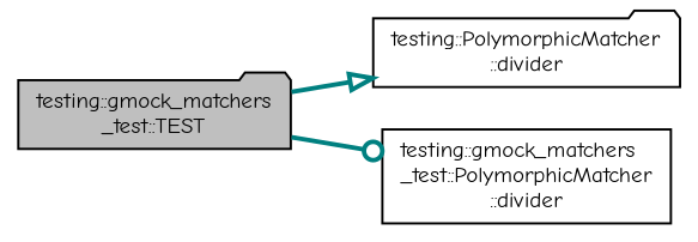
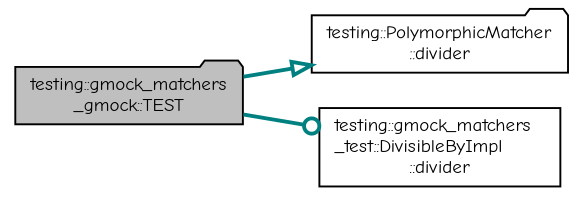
  digraph {
    fontname="Comic Neue"
    rankdir=LR
    node [color=black fillcolor=white fontname="Comic Neue" fontsize=10 shape=folder style=filled]
    edge [color=teal fontname="Comic Neue" fontsize=10 labelfontname=Helvetica labelfontsize=10 style=bold]
-   n1 [fillcolor=grey75 fontcolor=black height=0.2 label="testing::gmock_matchers\l_test::TEST" width=0.4]
+   n1 [fillcolor=grey75 fontcolor=black height=0.2 label="testing::gmock_matchers\l_gmock::TEST" width=0.4]
    n2 [height=0.2 label="testing::PolymorphicMatcher\l::divider" width=0.4]
-   n3 [height=0.2 label="testing::gmock_matchers\l_test::PolymorphicMatcher\l::divider" shape=box width=0.4]
+   n3 [height=0.2 label="testing::gmock_matchers\l_test::DivisibleByImpl\l::divider" shape=box width=0.4]
    n1 -> n2 [arrowhead=onormal]
    n1 -> n3 [arrowhead=odot]
  }
